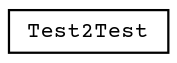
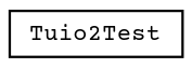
  digraph {
    rankdir=TB
    fontname="Courier Prime"
-   n1 [color=black fillcolor=white fontname="Courier Prime" fontsize=10 height=0.2 label=Test2Test shape=record style=filled width=0.4]
+   n1 [color=black fillcolor=white fontname="Courier Prime" fontsize=10 height=0.2 label=Tuio2Test shape=record style=filled width=0.4]
  }
